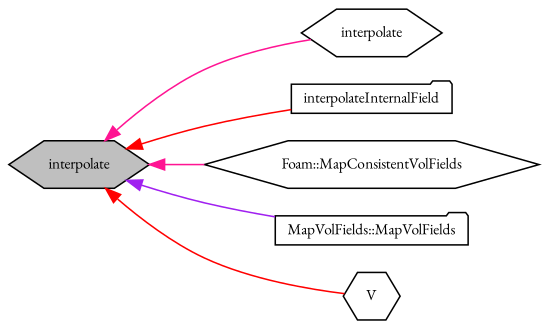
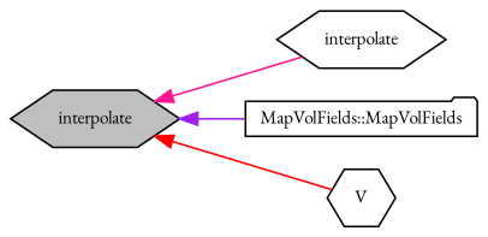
  digraph {
    fontname="EB Garamond"
    rankdir=LR
    node [color=black fontname="EB Garamond" fontsize=10 shape=hexagon]
    edge [color=deeppink dir=back fontname="EB Garamond" fontsize=10 labelfontname=Helvetica labelfontsize=10 style=solid]
    n1 [fillcolor=grey75 fontcolor=black height=0.2 label=interpolate style=filled width=0.4]
    n2 [height=0.2 label=interpolate width=0.4]
-   n3 [height=0.2 label=interpolateInternalField shape=folder width=0.4]
-   n4 [height=0.2 label="Foam::MapConsistentVolFields" width=0.4]
    n5 [height=0.2 label="MapVolFields::MapVolFields" shape=folder width=0.4]
    n6 [height=0.2 label=V width=0.4]
    n1 -> n2
-   n1 -> n3 [color=red]
-   n1 -> n4
    n1 -> n5 [color=purple]
    n1 -> n6 [color=red]
  }
